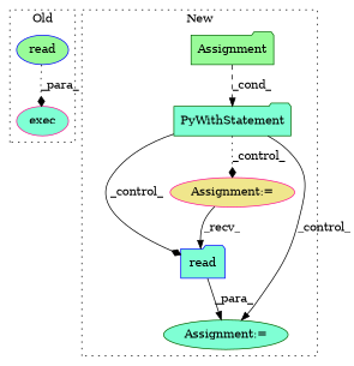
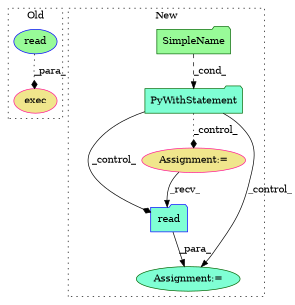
  digraph {
    node [a=32 color=darkgreen fillcolor=aquamarine l=6 shape=ellipse style=filled]
    edge [arrowhead=normal style=solid]
-   n1 [color=deeppink l="5,1" label=exec s="3002,3042"]
+   n1 [color=deeppink fillcolor=khaki l="5,1" label=exec s="3002,3042"]
    n2 [color=blue fillcolor=palegreen label=read s=3036]
    n3 [color=blue label=read s=3151 shape=folder]
-   n4 [a=42 fillcolor=palegreen label=Assignment shape=folder l=""]
+   n4 [a=42 fillcolor=palegreen label=SimpleName shape=folder l=""]
    n5 [a=104 l="10,2" label=PyWithStatement s="3063,3101" shape=folder]
    n6 [a=7 color=deeppink fillcolor=khaki l=3 label="Assignment:=" s=3120]
    n7 [a=7 l=1 label="Assignment:=" s=3182]
    subgraph cluster_1 {
      label=Old
      style=dotted
      n1
      n2
    }
    subgraph cluster_2 {
      label=New
      style=dotted
      n3
      n4
      n5
      n6
      n7
    }
    n2 -> n1 [arrowhead=diamond label=_para_ style=dotted]
    n3 -> n7 [label=_para_]
    n4 -> n5 [label=_cond_ style=dashed]
    n5 -> n3 [arrowhead=diamond label=_control_]
    n5 -> n6 [arrowhead=diamond label=_control_ style=dotted]
    n5 -> n7 [label=_control_]
    n6 -> n3 [label=_recv_]
  }
